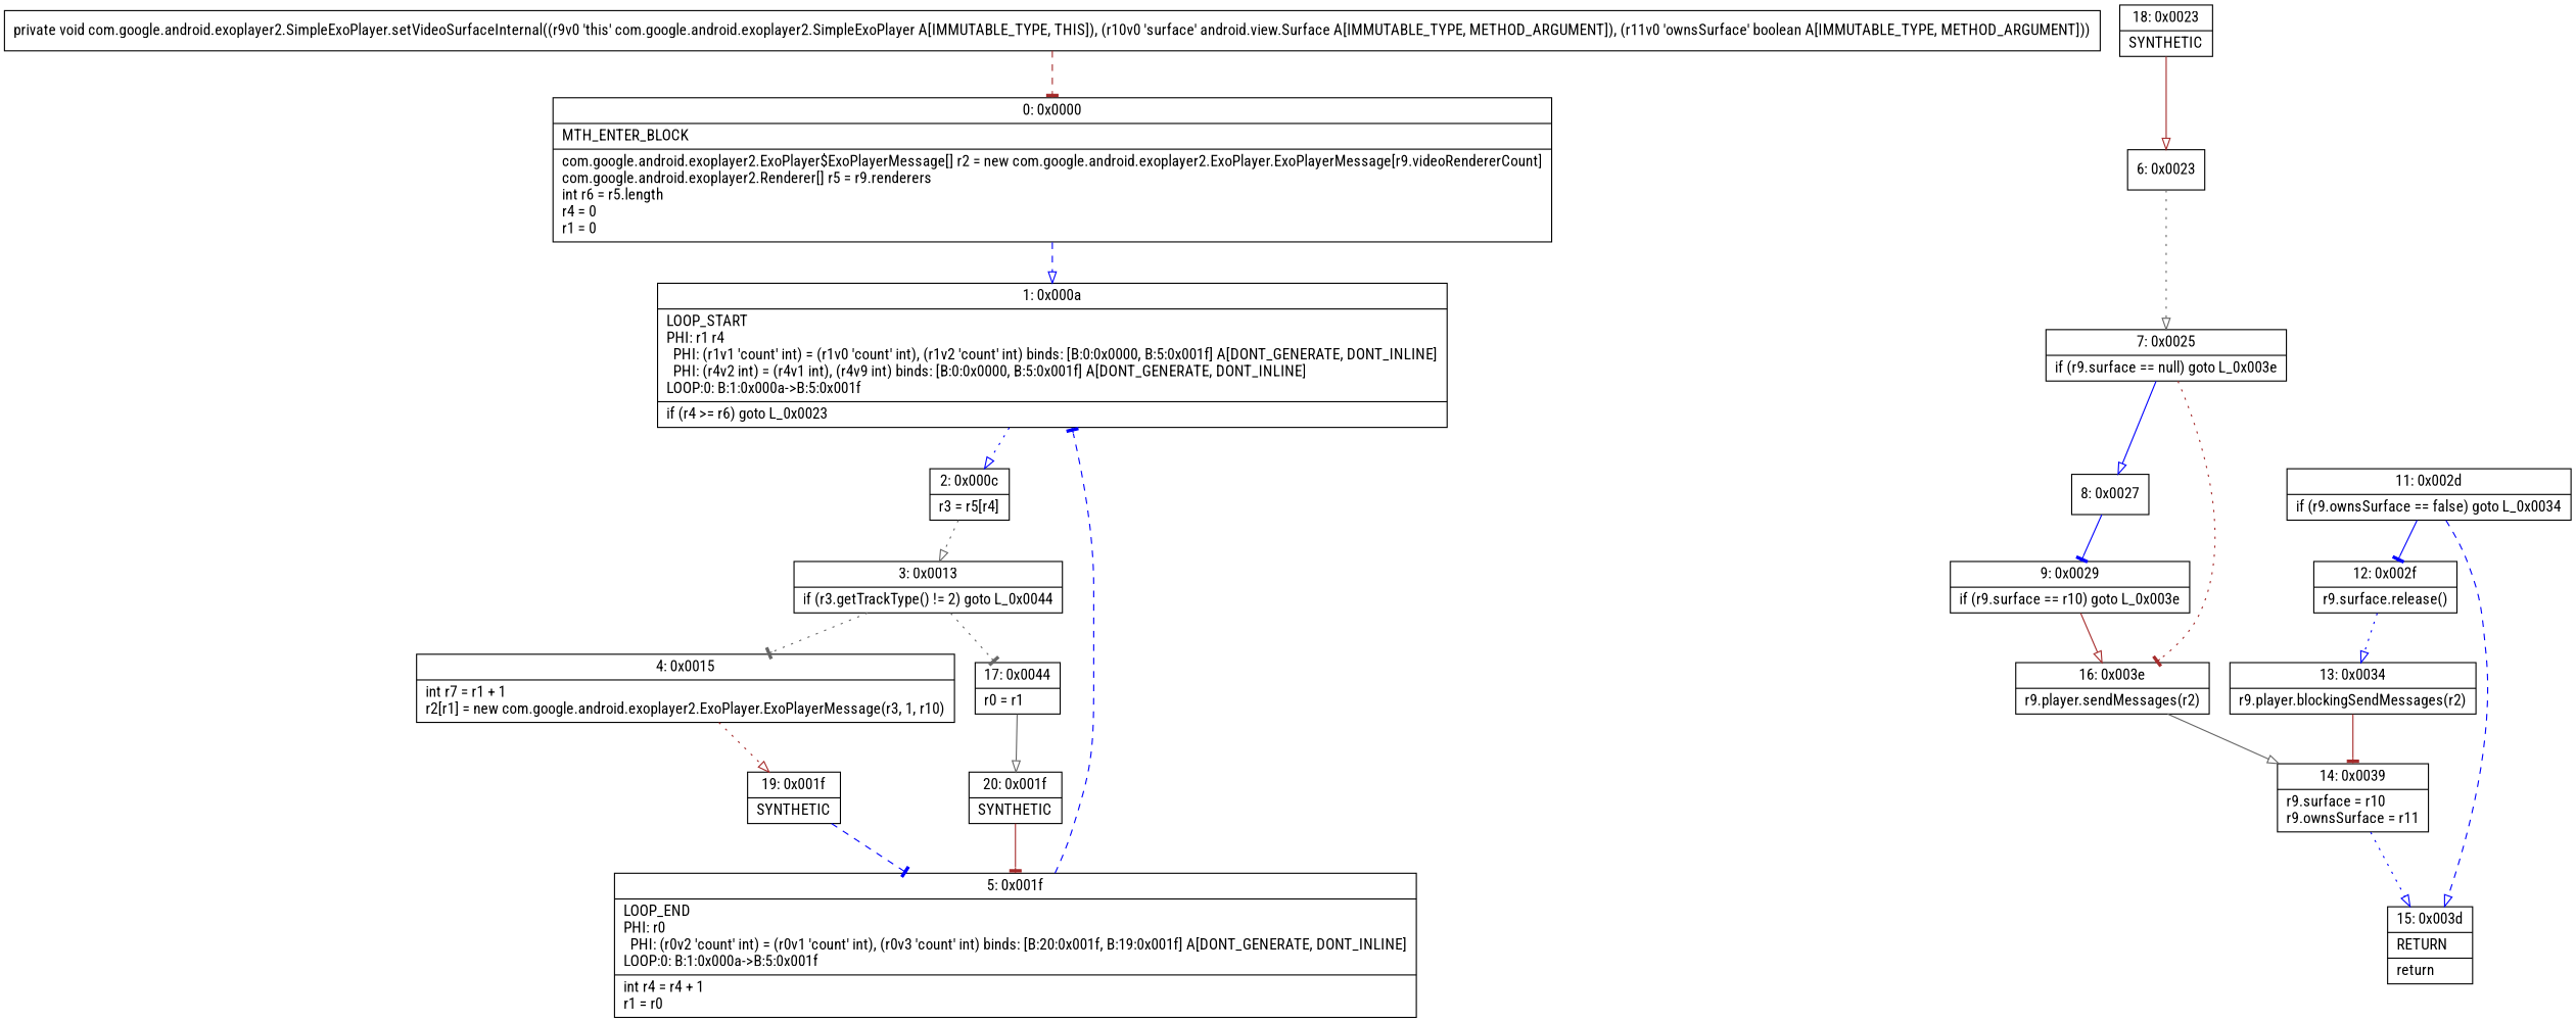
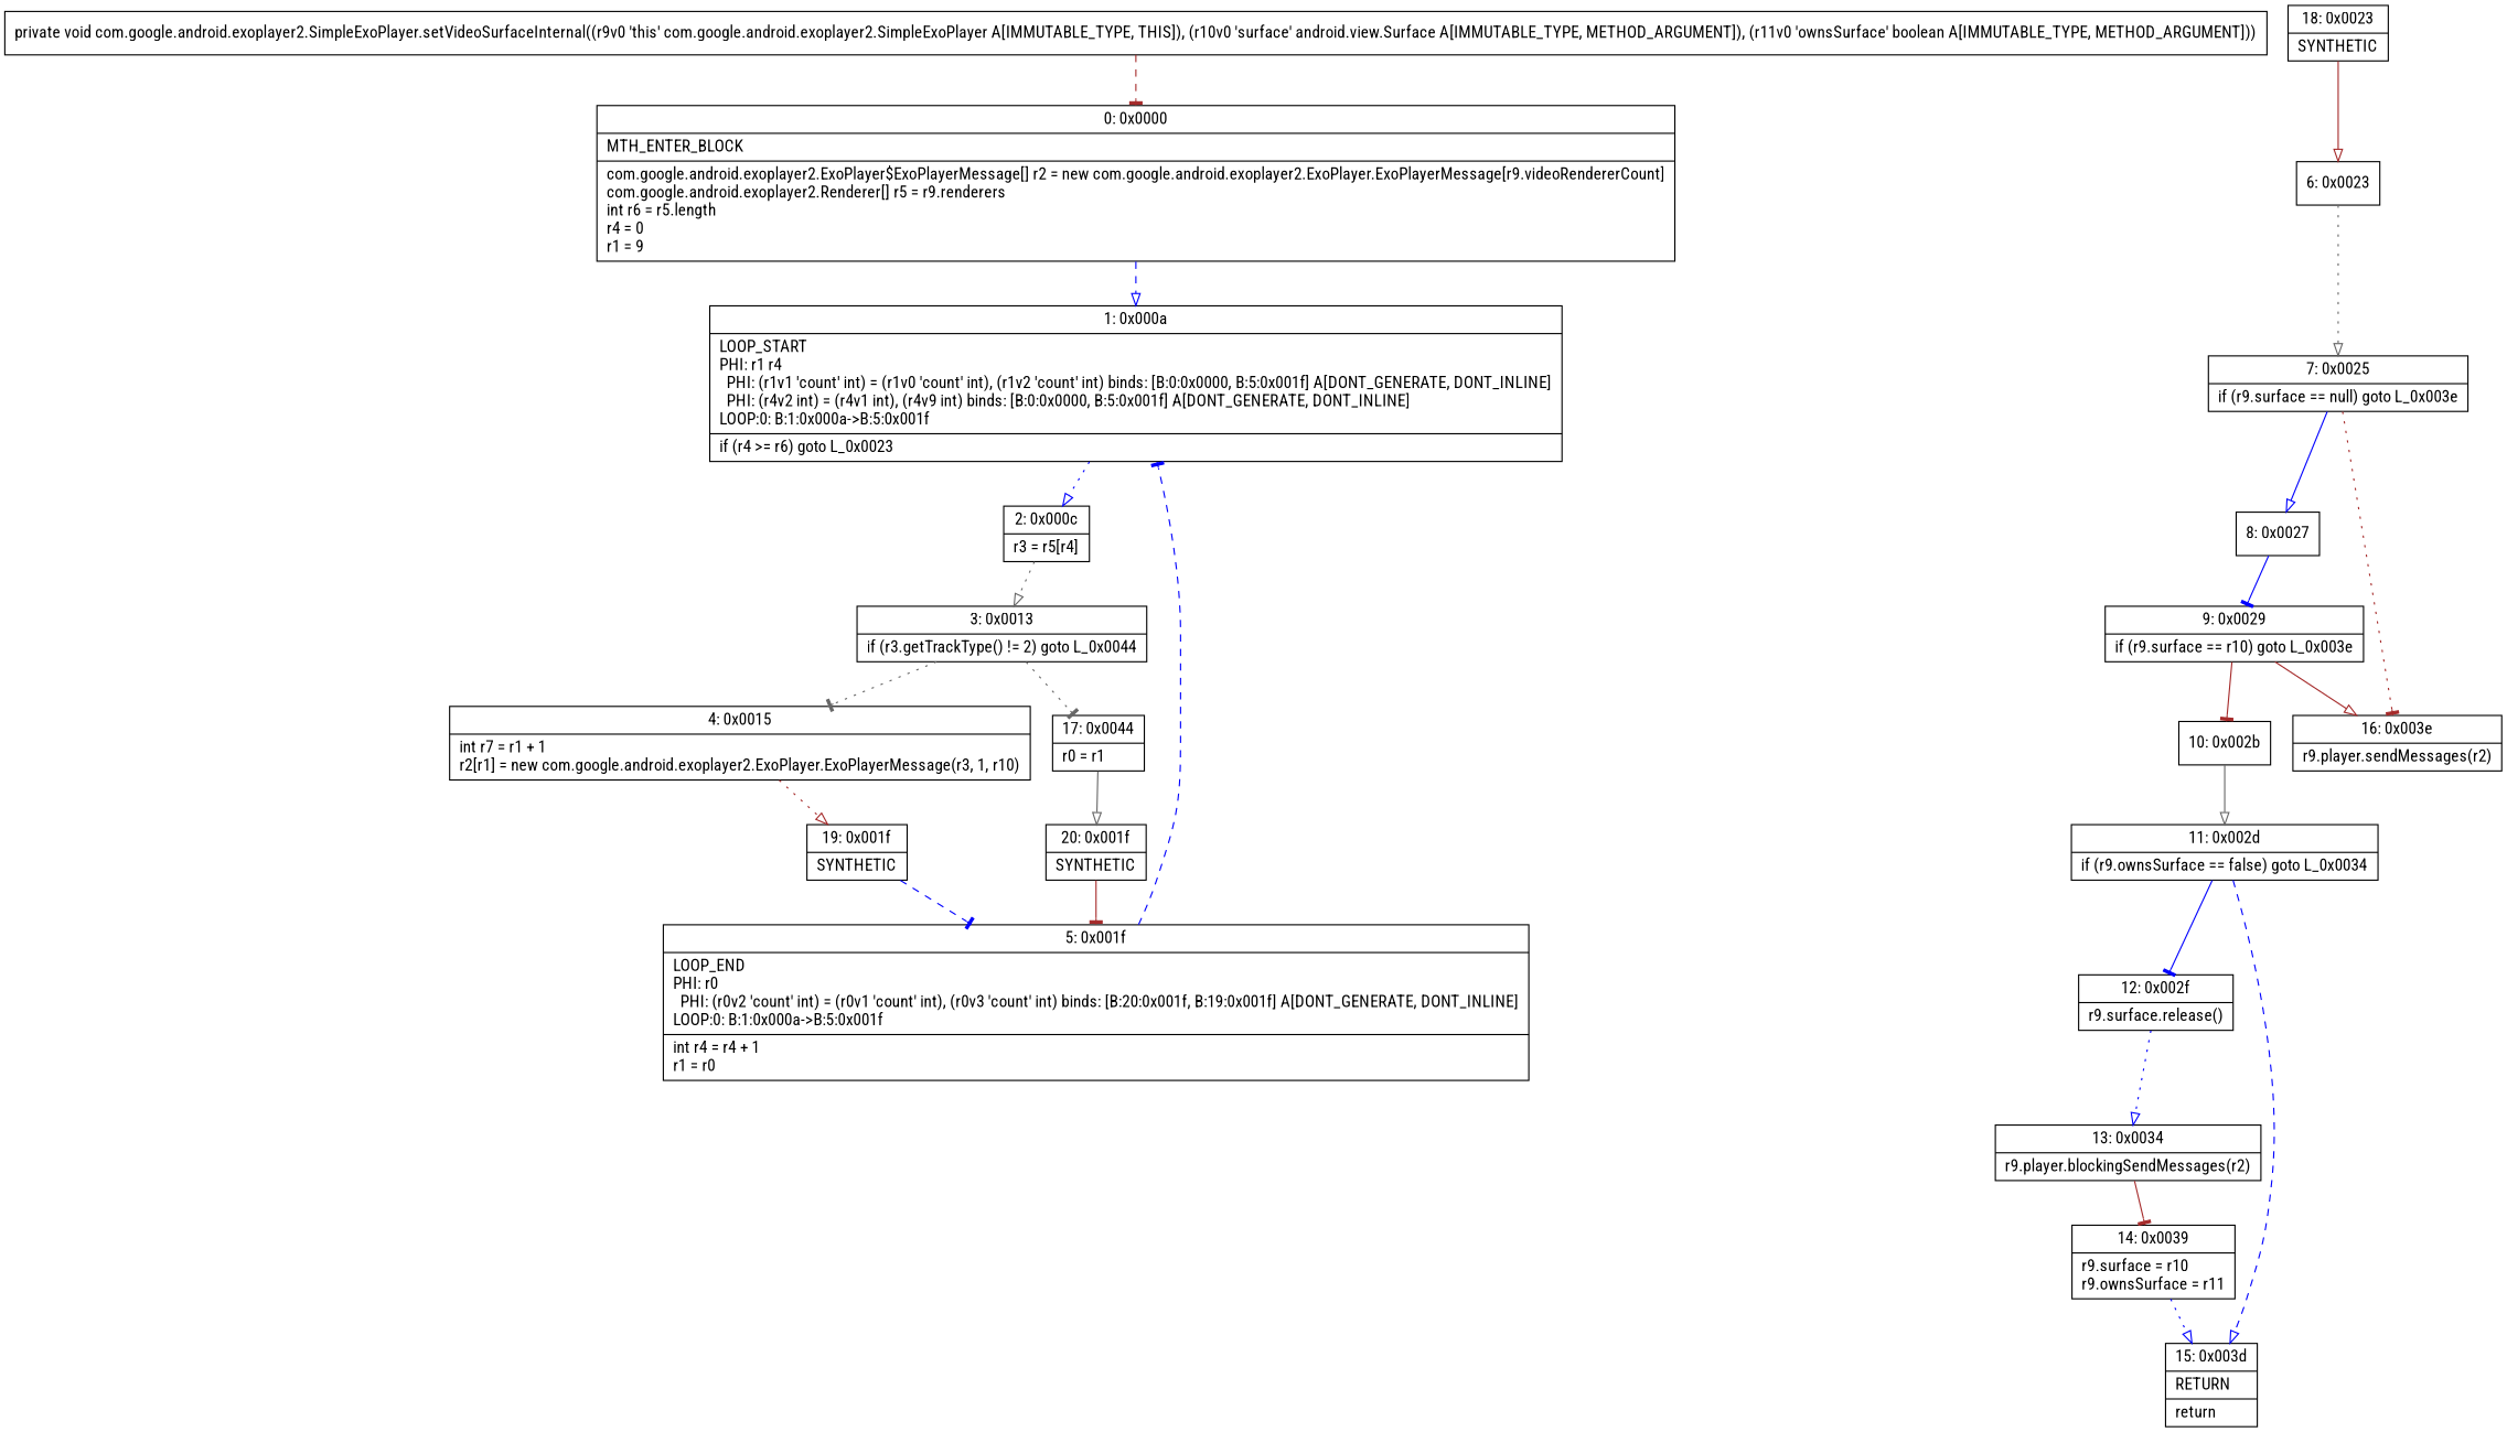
  digraph {
    fontname="Roboto Condensed"
    node [fontname="Roboto Condensed" shape=record]
    edge [arrowhead=onormal color=blue fontname="Roboto Condensed" style=solid]
-   n1 [label="{0\:\ 0x0000|MTH_ENTER_BLOCK\l|com.google.android.exoplayer2.ExoPlayer$ExoPlayerMessage[] r2 = new com.google.android.exoplayer2.ExoPlayer.ExoPlayerMessage[r9.videoRendererCount]\lcom.google.android.exoplayer2.Renderer[] r5 = r9.renderers\lint r6 = r5.length\lr4 = 0\lr1 = 0\l}"]
+   n1 [label="{0\:\ 0x0000|MTH_ENTER_BLOCK\l|com.google.android.exoplayer2.ExoPlayer$ExoPlayerMessage[] r2 = new com.google.android.exoplayer2.ExoPlayer.ExoPlayerMessage[r9.videoRendererCount]\lcom.google.android.exoplayer2.Renderer[] r5 = r9.renderers\lint r6 = r5.length\lr4 = 0\lr1 = 9\l}"]
    n2 [label="{1\:\ 0x000a|LOOP_START\lPHI: r1 r4 \l  PHI: (r1v1 'count' int) = (r1v0 'count' int), (r1v2 'count' int) binds: [B:0:0x0000, B:5:0x001f] A[DONT_GENERATE, DONT_INLINE]\l  PHI: (r4v2 int) = (r4v1 int), (r4v9 int) binds: [B:0:0x0000, B:5:0x001f] A[DONT_GENERATE, DONT_INLINE]\lLOOP:0: B:1:0x000a\-\>B:5:0x001f\l|if (r4 \>= r6) goto L_0x0023\l}"]
    n3 [label="{2\:\ 0x000c|r3 = r5[r4]\l}"]
    n4 [label="{3\:\ 0x0013|if (r3.getTrackType() != 2) goto L_0x0044\l}"]
    n5 [label="{18\:\ 0x0023|SYNTHETIC\l}"]
    n6 [label="{6\:\ 0x0023}"]
    n7 [label="{4\:\ 0x0015|int r7 = r1 + 1\lr2[r1] = new com.google.android.exoplayer2.ExoPlayer.ExoPlayerMessage(r3, 1, r10)\l}"]
    n8 [label="{17\:\ 0x0044|r0 = r1\l}"]
    n9 [label="{19\:\ 0x001f|SYNTHETIC\l}"]
    n10 [label="{20\:\ 0x001f|SYNTHETIC\l}"]
    n11 [label="{5\:\ 0x001f|LOOP_END\lPHI: r0 \l  PHI: (r0v2 'count' int) = (r0v1 'count' int), (r0v3 'count' int) binds: [B:20:0x001f, B:19:0x001f] A[DONT_GENERATE, DONT_INLINE]\lLOOP:0: B:1:0x000a\-\>B:5:0x001f\l|int r4 = r4 + 1\lr1 = r0\l}"]
    n12 [label="{7\:\ 0x0025|if (r9.surface == null) goto L_0x003e\l}"]
    n13 [label="{8\:\ 0x0027}"]
    n14 [label="{16\:\ 0x003e|r9.player.sendMessages(r2)\l}"]
    n15 [label="{9\:\ 0x0029|if (r9.surface == r10) goto L_0x003e\l}"]
    n16 [label="{14\:\ 0x0039|r9.surface = r10\lr9.ownsSurface = r11\l}"]
+   n17 [label="{10\:\ 0x002b}"]
    n18 [label="{11\:\ 0x002d|if (r9.ownsSurface == false) goto L_0x0034\l}"]
    n19 [label="{12\:\ 0x002f|r9.surface.release()\l}"]
    n20 [label="{15\:\ 0x003d|RETURN\l|return\l}"]
    n21 [label="{13\:\ 0x0034|r9.player.blockingSendMessages(r2)\l}"]
    n22 [label="{private void com.google.android.exoplayer2.SimpleExoPlayer.setVideoSurfaceInternal((r9v0 'this' com.google.android.exoplayer2.SimpleExoPlayer A[IMMUTABLE_TYPE, THIS]), (r10v0 'surface' android.view.Surface A[IMMUTABLE_TYPE, METHOD_ARGUMENT]), (r11v0 'ownsSurface' boolean A[IMMUTABLE_TYPE, METHOD_ARGUMENT])) }"]
    n1 -> n2 [style=dashed]
    n2 -> n3 [style=dotted]
    n3 -> n4 [color=gray40 style=dotted]
    n4 -> n7 [arrowhead=tee color=gray40 style=dotted]
    n4 -> n8 [arrowhead=tee color=gray40 style=dotted]
    n5 -> n6 [color=brown]
    n6 -> n12 [color=gray40 style=dotted]
    n7 -> n9 [color=brown style=dotted]
    n8 -> n10 [color=gray40]
    n9 -> n11 [arrowhead=tee style=dashed]
    n10 -> n11 [arrowhead=tee color=brown]
    n11 -> n2 [arrowhead=tee style=dashed]
    n12 -> n13
    n12 -> n14 [arrowhead=tee color=brown style=dotted]
    n13 -> n15 [arrowhead=tee]
-   n14 -> n16 [color=gray40]
    n15 -> n14 [color=brown]
+   n15 -> n17 [arrowhead=tee color=brown]
    n16 -> n20 [style=dotted]
+   n17 -> n18 [color=gray40]
    n18 -> n19 [arrowhead=tee]
    n18 -> n20 [style=dashed]
    n19 -> n21 [style=dotted]
    n21 -> n16 [arrowhead=tee color=brown]
    n22 -> n1 [arrowhead=tee color=brown style=dashed]
  }
